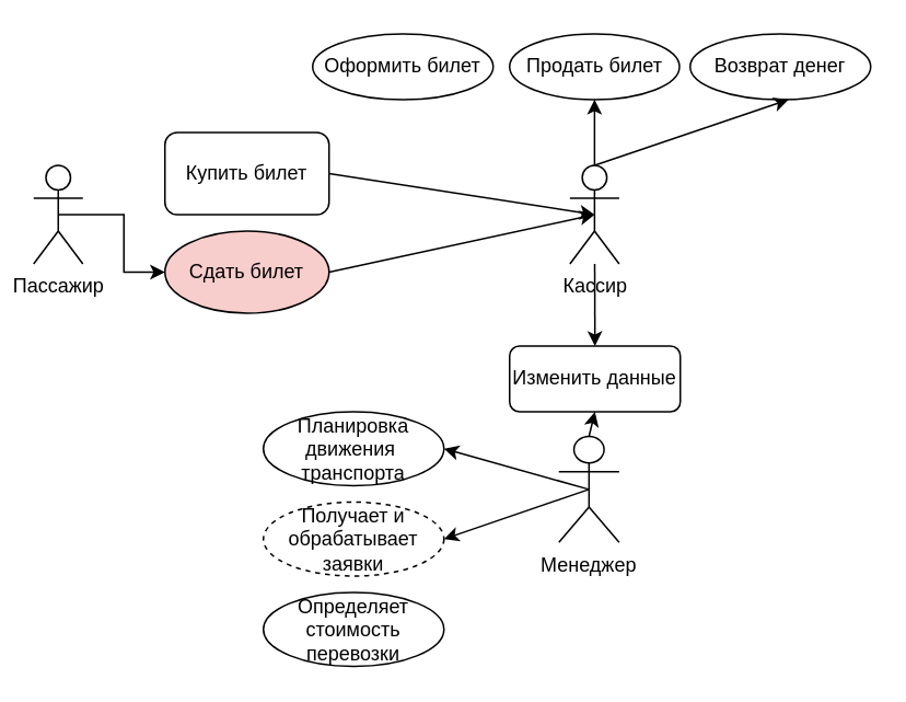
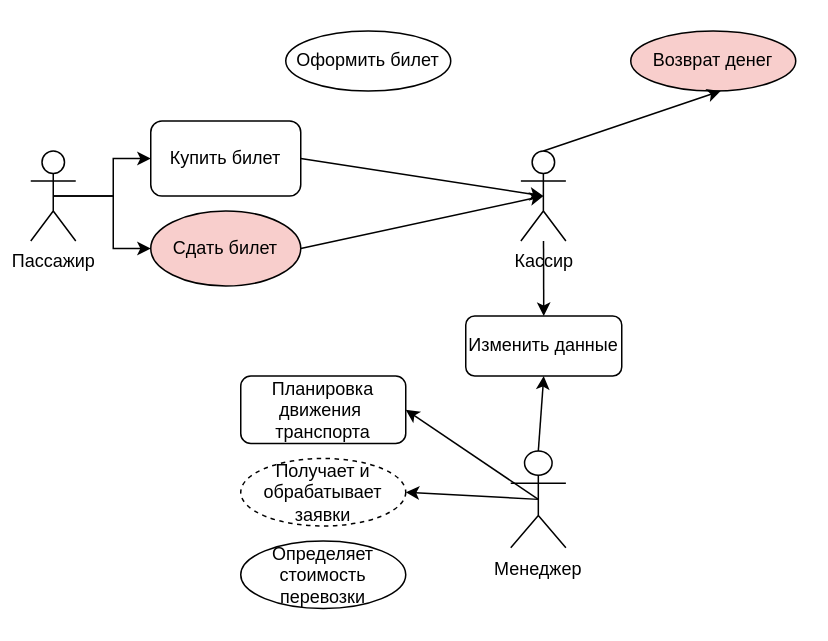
  <mxCell id="0" />
  <mxCell id="1" parent="0" />
  <mxCell id="2" style="edgeStyle=orthogonalEdgeStyle;rounded=0;orthogonalLoop=1;jettySize=auto;html=1;exitX=0.5;exitY=0.5;exitDx=0;exitDy=0;exitPerimeter=0;entryX=0;entryY=0.5;entryDx=0;entryDy=0;" edge="1" parent="1" source="4" target="8"><mxGeometry relative="1" as="geometry" /></mxCell>
+ <mxCell id="3" style="edgeStyle=orthogonalEdgeStyle;rounded=0;orthogonalLoop=1;jettySize=auto;html=1;exitX=0.5;exitY=0.5;exitDx=0;exitDy=0;exitPerimeter=0;entryX=0;entryY=0.5;entryDx=0;entryDy=0;" edge="1" parent="1" source="4" target="7"><mxGeometry relative="1" as="geometry" /></mxCell>
  <mxCell id="4" value="Пассажир" style="shape=umlActor;verticalLabelPosition=bottom;labelBackgroundColor=#ffffff;verticalAlign=top;html=1;outlineConnect=0;" vertex="1" parent="1"><mxGeometry x="20" y="100" width="30" height="60" as="geometry" /></mxCell>
  <mxCell id="5" value="Кассир" style="shape=umlActor;verticalLabelPosition=bottom;labelBackgroundColor=#ffffff;verticalAlign=top;html=1;outlineConnect=0;" vertex="1" parent="1"><mxGeometry x="346.75" y="100" width="30" height="60" as="geometry" /></mxCell>
- <mxCell id="6" value="Менеджер" style="shape=umlActor;verticalLabelPosition=bottom;labelBackgroundColor=#ffffff;verticalAlign=top;html=1;outlineConnect=0;" vertex="1" parent="1"><mxGeometry x="340" y="265" width="36.75" height="64.5" as="geometry" /></mxCell>
+ <mxCell id="6" value="Менеджер" style="shape=umlActor;verticalLabelPosition=bottom;labelBackgroundColor=#ffffff;verticalAlign=top;html=1;outlineConnect=0;" vertex="1" parent="1"><mxGeometry x="340" y="300" width="36.75" height="64.5" as="geometry" /></mxCell>
  <mxCell id="7" value="Купить билет" style="whiteSpace=wrap;html=1;rounded=1;" vertex="1" parent="1"><mxGeometry x="100" y="80" width="100" height="50" as="geometry" /></mxCell>
  <mxCell id="8" value="Сдать билет" style="ellipse;whiteSpace=wrap;html=1;fillColor=#f8cecc;" vertex="1" parent="1"><mxGeometry x="100" y="140" width="100" height="50" as="geometry" /></mxCell>
  <mxCell id="9" value="Оформить билет" style="ellipse;whiteSpace=wrap;html=1;" vertex="1" parent="1"><mxGeometry x="190" y="20" width="110" height="40" as="geometry" /></mxCell>
- <mxCell id="10" value="Продать билет" style="ellipse;whiteSpace=wrap;html=1;" vertex="1" parent="1"><mxGeometry x="310" y="20" width="103.5" height="40" as="geometry" /></mxCell>
- <mxCell id="11" value="Возврат денег" style="ellipse;whiteSpace=wrap;html=1;" vertex="1" parent="1"><mxGeometry x="420" y="20" width="110" height="40" as="geometry" /></mxCell>
- <mxCell id="12" value="" style="endArrow=classic;html=1;exitX=0.5;exitY=0;exitDx=0;exitDy=0;exitPerimeter=0;entryX=0.5;entryY=1;entryDx=0;entryDy=0;" edge="1" parent="1" source="5" target="10"><mxGeometry width="50" height="50" relative="1" as="geometry"><mxPoint x="350" y="90" as="sourcePoint" /><mxPoint x="400" y="40" as="targetPoint" /></mxGeometry></mxCell>
+ <mxCell id="11" value="Возврат денег" style="ellipse;whiteSpace=wrap;html=1;fillColor=#f8cecc;" vertex="1" parent="1"><mxGeometry x="420" y="20" width="110" height="40" as="geometry" /></mxCell>
  <mxCell id="13" value="" style="endArrow=classic;html=1;exitX=0.5;exitY=0;exitDx=0;exitDy=0;exitPerimeter=0;" edge="1" parent="1" source="5"><mxGeometry width="50" height="50" relative="1" as="geometry"><mxPoint x="440" y="110" as="sourcePoint" /><mxPoint x="480" y="60" as="targetPoint" /></mxGeometry></mxCell>
  <mxCell id="14" value="" style="endArrow=classic;html=1;exitX=1;exitY=0.5;exitDx=0;exitDy=0;entryX=0.5;entryY=0.5;entryDx=0;entryDy=0;entryPerimeter=0;" edge="1" parent="1" source="7" target="5"><mxGeometry width="50" height="50" relative="1" as="geometry"><mxPoint x="270" y="160" as="sourcePoint" /><mxPoint x="320" y="110" as="targetPoint" /></mxGeometry></mxCell>
  <mxCell id="15" value="" style="endArrow=classic;html=1;exitX=1;exitY=0.5;exitDx=0;exitDy=0;entryX=0.5;entryY=0.5;entryDx=0;entryDy=0;entryPerimeter=0;" edge="1" parent="1" source="8" target="5"><mxGeometry width="50" height="50" relative="1" as="geometry"><mxPoint x="300" y="210" as="sourcePoint" /><mxPoint x="350" y="160" as="targetPoint" /></mxGeometry></mxCell>
  <mxCell id="16" value="Изменить данные" style="whiteSpace=wrap;html=1;rounded=1;" vertex="1" parent="1"><mxGeometry x="310" y="210" width="104" height="40" as="geometry" /></mxCell>
  <mxCell id="17" value="" style="endArrow=classic;html=1;entryX=0.5;entryY=0;entryDx=0;entryDy=0;" edge="1" parent="1" source="5" target="16"><mxGeometry width="50" height="50" relative="1" as="geometry"><mxPoint x="280" y="240" as="sourcePoint" /><mxPoint x="330" y="190" as="targetPoint" /></mxGeometry></mxCell>
- <mxCell id="18" value="Планировка движения&amp;nbsp;&lt;br&gt;транспорта" style="ellipse;whiteSpace=wrap;html=1;" vertex="1" parent="1"><mxGeometry x="160" y="250" width="110" height="45" as="geometry" /></mxCell>
+ <mxCell id="18" value="Планировка движения&amp;nbsp;&lt;br&gt;транспорта" style="whiteSpace=wrap;html=1;rounded=1;" vertex="1" parent="1"><mxGeometry x="160" y="250" width="110" height="45" as="geometry" /></mxCell>
  <mxCell id="19" value="Получает и обрабатывает заявки" style="ellipse;whiteSpace=wrap;html=1;dashed=1;" vertex="1" parent="1"><mxGeometry x="160" y="305" width="110" height="45" as="geometry" /></mxCell>
  <mxCell id="20" value="Определяет стоимость перевозки" style="ellipse;whiteSpace=wrap;html=1;" vertex="1" parent="1"><mxGeometry x="160" y="360" width="110" height="45" as="geometry" /></mxCell>
  <mxCell id="21" value="" style="endArrow=classic;html=1;exitX=0.5;exitY=0;exitDx=0;exitDy=0;exitPerimeter=0;entryX=0.5;entryY=1;entryDx=0;entryDy=0;" edge="1" parent="1" source="6" target="16"><mxGeometry width="50" height="50" relative="1" as="geometry"><mxPoint x="460" y="320" as="sourcePoint" /><mxPoint x="510" y="270" as="targetPoint" /></mxGeometry></mxCell>
  <mxCell id="22" value="" style="endArrow=classic;html=1;exitX=0.5;exitY=0.5;exitDx=0;exitDy=0;exitPerimeter=0;entryX=1;entryY=0.5;entryDx=0;entryDy=0;" edge="1" parent="1" source="6" target="18"><mxGeometry width="50" height="50" relative="1" as="geometry"><mxPoint x="280" y="350" as="sourcePoint" /><mxPoint x="330" y="300" as="targetPoint" /></mxGeometry></mxCell>
  <mxCell id="23" value="" style="endArrow=classic;html=1;entryX=1;entryY=0.5;entryDx=0;entryDy=0;exitX=0.5;exitY=0.5;exitDx=0;exitDy=0;exitPerimeter=0;" edge="1" parent="1" source="6" target="19"><mxGeometry width="50" height="50" relative="1" as="geometry"><mxPoint x="360" y="330" as="sourcePoint" /><mxPoint x="350" y="330" as="targetPoint" /></mxGeometry></mxCell>
